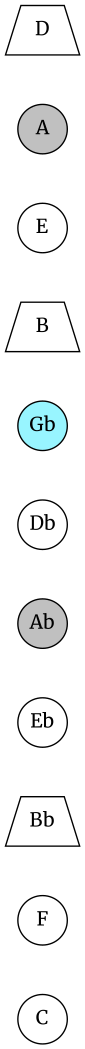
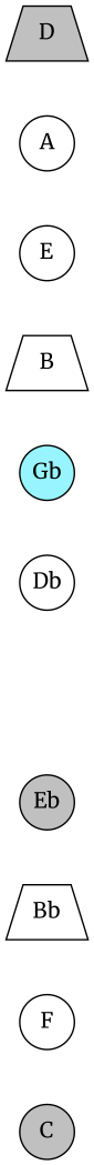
  graph {
    fontname=Merriweather
    mindist=.1
    node [fillcolor=white fontname=Merriweather margin=0 shape=circle style=filled]
    edge [fontname=Merriweather style=invis]
    E
    B [shape=trapezium]
    Gb [fillcolor=cadetblue1]
    Db
-   Ab [fillcolor=gray]
-   Eb
+   Eb [fillcolor=gray]
    Bb [shape=trapezium]
    F
-   C
-   D [shape=trapezium]
-   A [fillcolor=gray]
+   C [fillcolor=gray]
+   D [fillcolor=gray shape=trapezium]
+   A
    subgraph sub_1 {
      E
      B
      Gb
      Db
-     Ab
      Eb
      Bb
      F
      C
      D
      A
    }
    E -- B
    B -- Gb
    Gb -- Db
-   Db -- Ab
-   Ab -- Eb
    Eb -- Bb
    Bb -- F
    F -- C
    D -- A
    A -- E
  }
